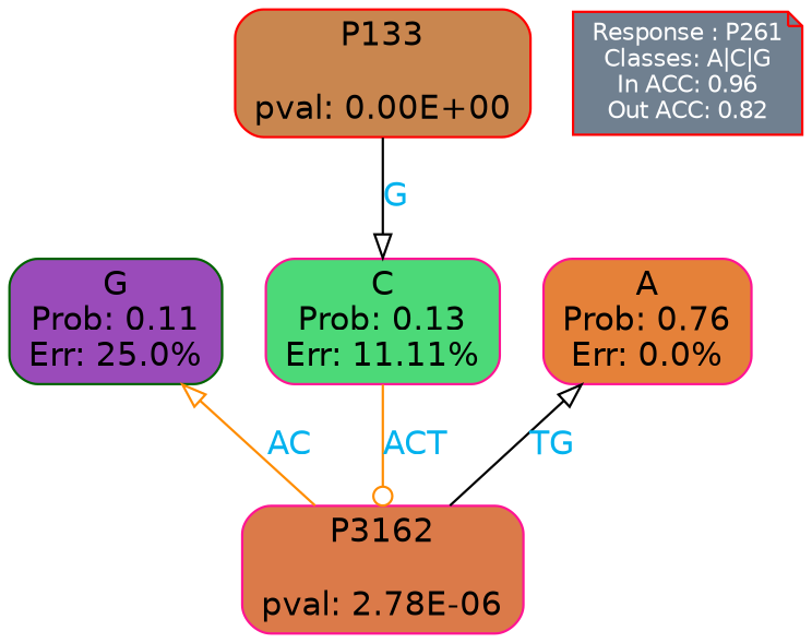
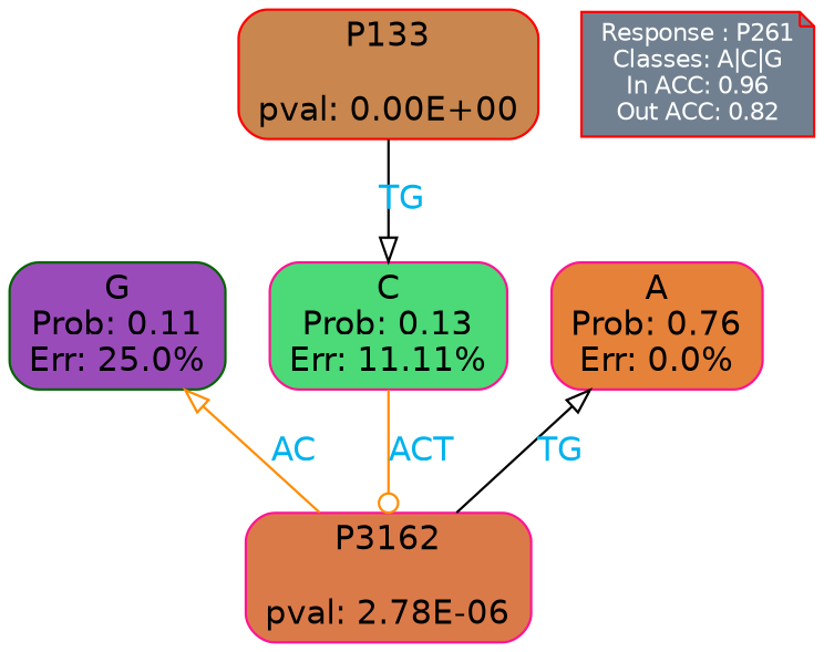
  digraph {
    ranksep=equally
    splines=polylines
    node [color=deeppink fontname=helvetica shape=box style="filled, rounded"]
    edge [arrowhead=onormal color=darkorange fontcolor=deepskyblue2 fontname=helvetica]
    n1 [color=darkgreen fillcolor="#9a4bba" label="G\nProb: 0.11\nErr: 25.0%"]
    n2 [fillcolor="#e58139" label="A\nProb: 0.76\nErr: 0.0%"]
    n3 [fillcolor="#4cd978" label="C\nProb: 0.13\nErr: 11.11%"]
    n4 [align=left color=red fillcolor=slategray fontcolor=white fontsize=10 label="Response : P261\nClasses: A|C|G\nIn ACC: 0.96\nOut ACC: 0.82\n" shape=note style=filled]
    n5 [color=red fillcolor="#c9864f" label="P133\n\npval: 0.00E+00"]
    n6 [fillcolor="#db7a49" label="P3162\n\npval: 2.78E-06"]
    subgraph sub_1 {
      rank=same
      n1
      n2
      n3
    }
    subgraph sub_2 {
      rank=same
      n4
      n5
    }
    n3 -> n6 [arrowhead=odot label=ACT]
-   n5 -> n3 [color=black label=G]
+   n5 -> n3 [color=black label=TG]
    n6 -> n1 [label=AC]
    n6 -> n2 [color=black label=TG]
  }
